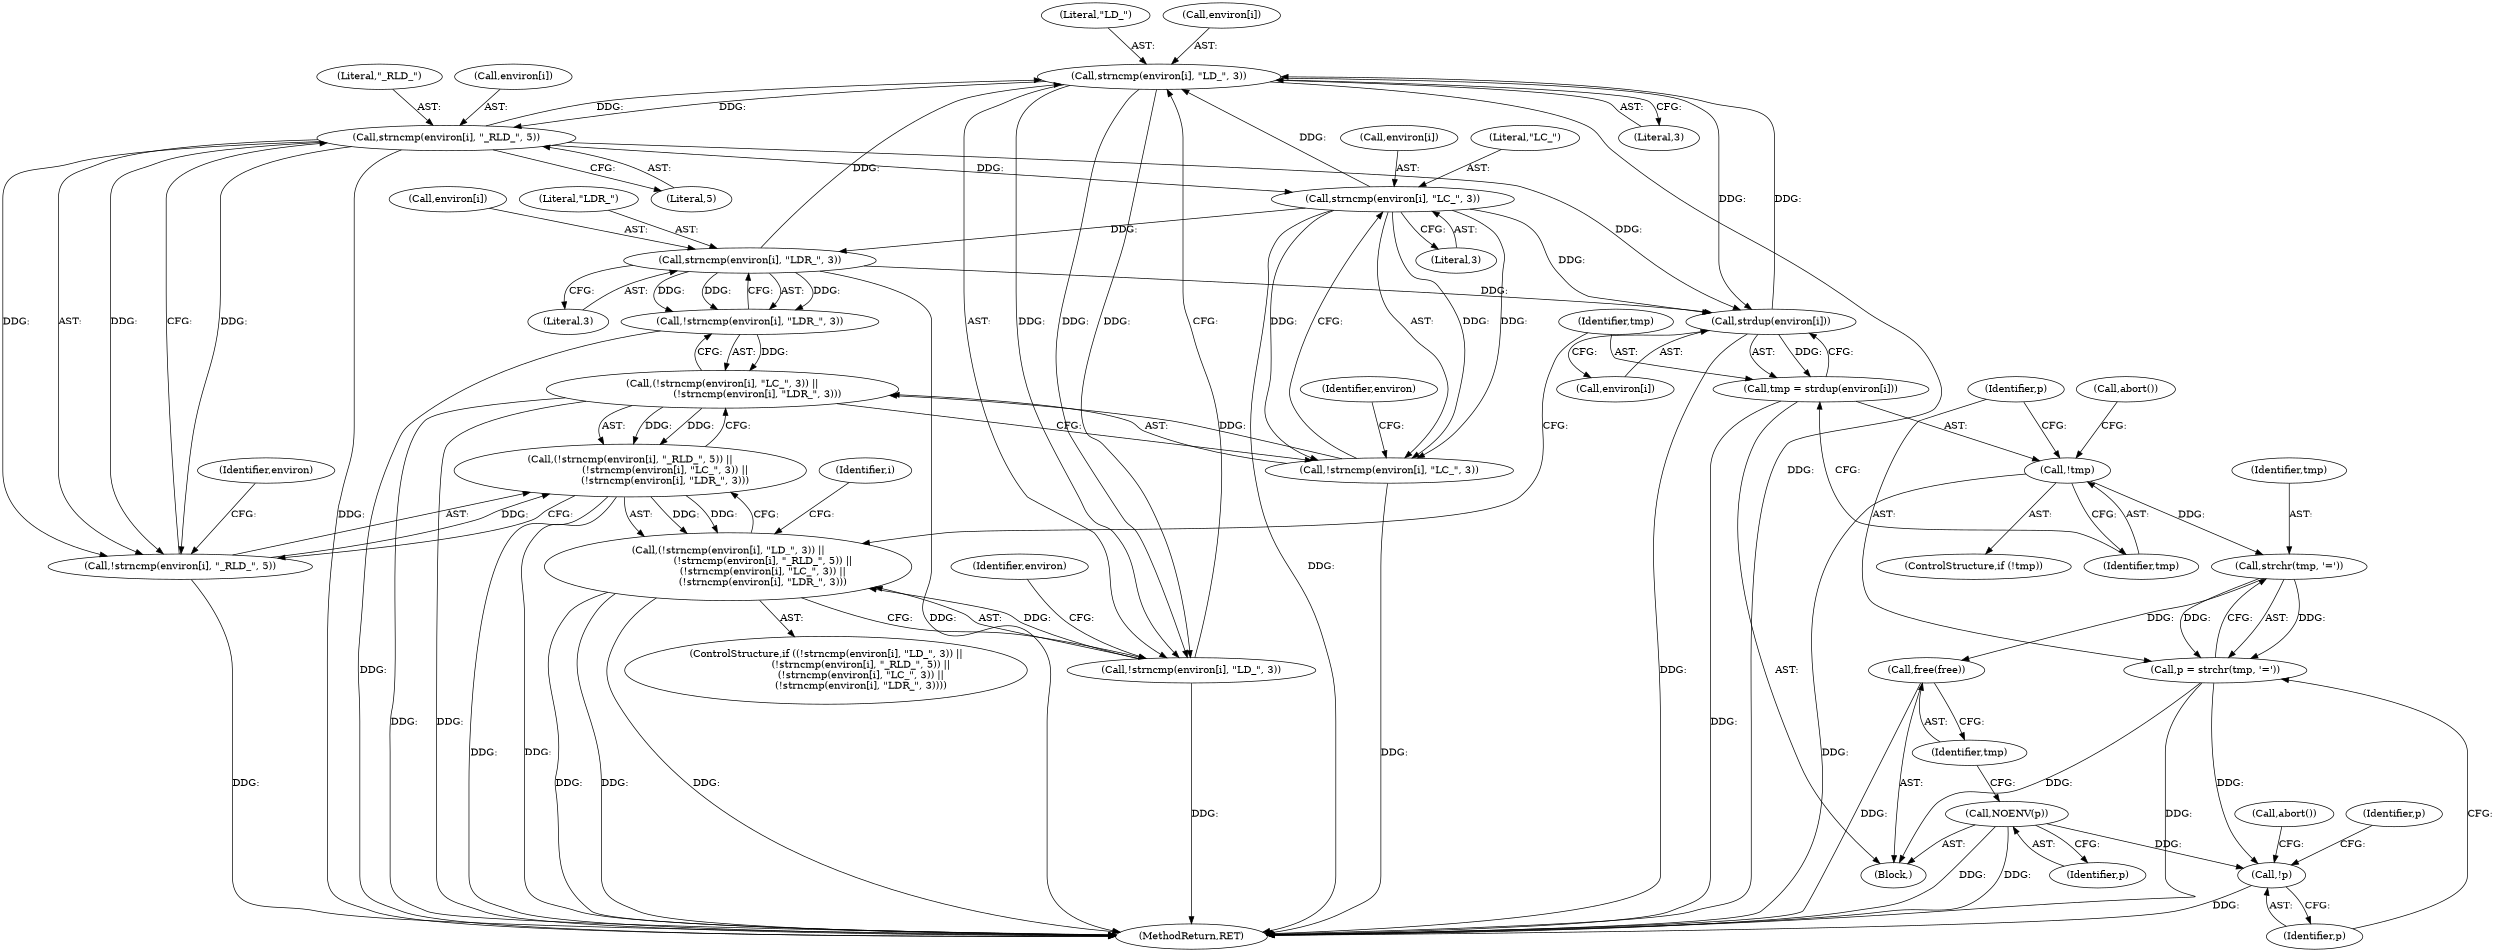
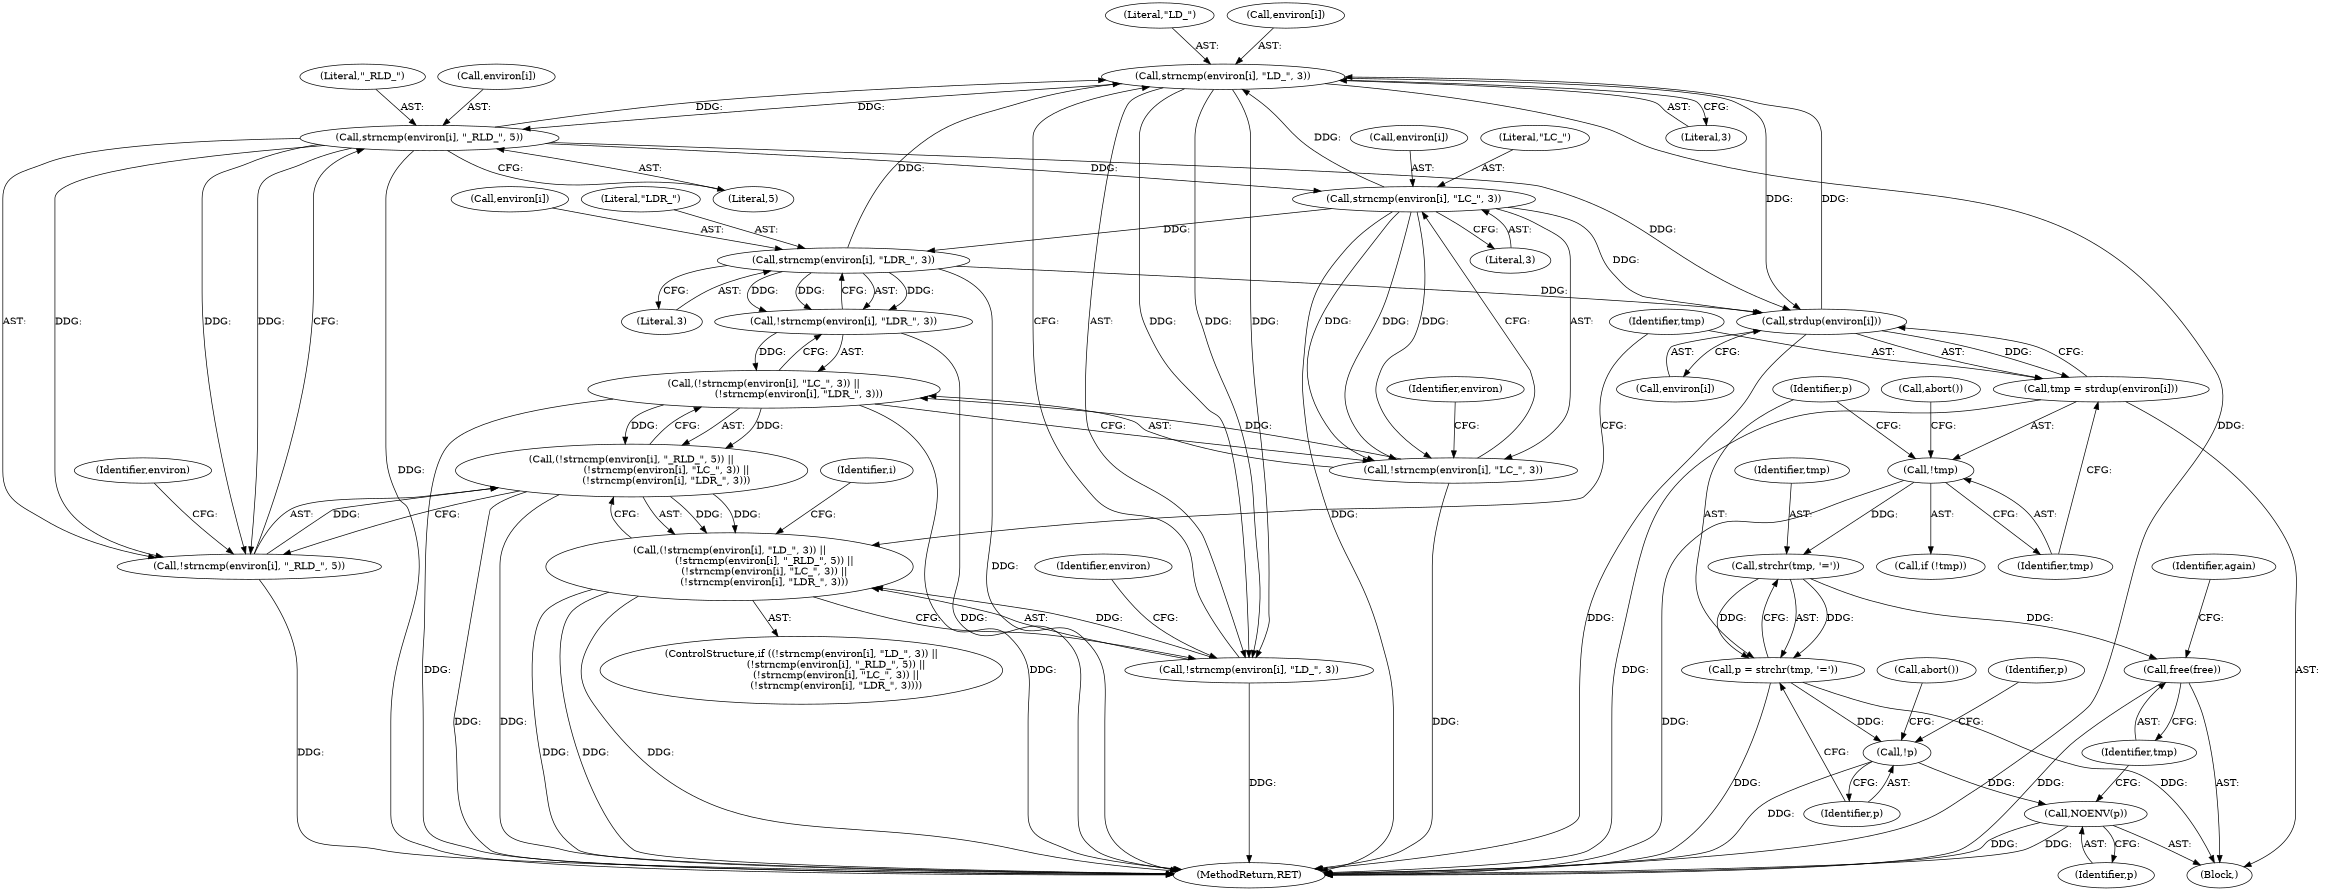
  digraph {
    n1 [label="(Call,strncmp(environ[i], \"LD_\", 3))"]
    n2 [label="(Call,strncmp(environ[i], \"_RLD_\", 5))"]
    n3 [label="(Call,strdup(environ[i]))"]
    n4 [label="(Call,!strncmp(environ[i], \"LD_\", 3))"]
    n5 [label="(Literal,3)"]
    n6 [label="(MethodReturn,RET)"]
    n7 [label="(Call,strncmp(environ[i], \"LC_\", 3))"]
    n8 [label="(Call,!strncmp(environ[i], \"_RLD_\", 5))"]
    n9 [label="(Literal,5)"]
    n10 [label="(Call,tmp = strdup(environ[i]))"]
    n11 [label="(Call,environ[i])"]
    n12 [label="(Call,(!strncmp(environ[i], \"LD_\", 3)) ||\n                      (!strncmp(environ[i], \"_RLD_\", 5)) ||\n                      (!strncmp(environ[i], \"LC_\", 3)) ||\n                      (!strncmp(environ[i], \"LDR_\", 3)))"]
    n13 [label="(Call,strncmp(environ[i], \"LDR_\", 3))"]
    n14 [label="(Call,!strncmp(environ[i], \"LC_\", 3))"]
    n15 [label="(Literal,3)"]
    n16 [label="(Call,!strncmp(environ[i], \"LDR_\", 3))"]
    n17 [label="(Literal,3)"]
    n18 [label="(Call,(!strncmp(environ[i], \"LC_\", 3)) ||\n                      (!strncmp(environ[i], \"LDR_\", 3)))"]
    n19 [label="(Call,(!strncmp(environ[i], \"_RLD_\", 5)) ||\n                      (!strncmp(environ[i], \"LC_\", 3)) ||\n                      (!strncmp(environ[i], \"LDR_\", 3)))"]
    n20 [label="(Call,!tmp)"]
    n21 [label="(Block,)"]
    n22 [label="(ControlStructure,if ((!strncmp(environ[i], \"LD_\", 3)) ||\n                      (!strncmp(environ[i], \"_RLD_\", 5)) ||\n                      (!strncmp(environ[i], \"LC_\", 3)) ||\n                      (!strncmp(environ[i], \"LDR_\", 3))))"]
    n23 [label="(Call,strchr(tmp, '='))"]
-   n24 [label="(ControlStructure,if (!tmp))"]
+   n24 [label="(Call,if (!tmp))"]
    n25 [label="(Identifier,tmp)"]
    n26 [label="(Call,p = strchr(tmp, '='))"]
    n27 [label="(Call,free(free))"]
    n28 [label="(Call,!p)"]
    n29 [label="(Identifier,tmp)"]
    n30 [label="(Call,NOENV(p))"]
    n31 [label="(Identifier,p)"]
    n32 [label="(Identifier,p)"]
    n33 [label="(Identifier,tmp)"]
    n34 [label="(Identifier,tmp)"]
    n35 [label="(Literal,\"LD_\")"]
    n36 [label="(Call,abort())"]
    n37 [label="(Identifier,environ)"]
    n38 [label="(Call,environ[i])"]
    n39 [label="(Identifier,p)"]
    n40 [label="(Identifier,p)"]
    n41 [label="(Call,environ[i])"]
    n42 [label="(Call,environ[i])"]
    n43 [label="(Call,environ[i])"]
    n44 [label="(Call,abort())"]
    n45 [label="(Literal,\"_RLD_\")"]
    n46 [label="(Identifier,environ)"]
    n47 [label="(Literal,\"LC_\")"]
    n48 [label="(Literal,\"LDR_\")"]
    n49 [label="(Identifier,environ)"]
    n50 [label="(Identifier,i)"]
+   n51 [label="(Identifier,again)"]
    n1 -> n2 [label="DDG: "]
    n1 -> n3 [label="DDG: "]
    n1 -> n4 [label="AST: "]
    n1 -> n4 [label="DDG: "]
    n1 -> n4 [label="DDG: "]
    n1 -> n4 [label="DDG: "]
    n1 -> n5 [label="CFG: "]
    n1 -> n6 [label="DDG: "]
    n2 -> n1 [label="DDG: "]
    n2 -> n3 [label="DDG: "]
    n2 -> n6 [label="DDG: "]
    n2 -> n7 [label="DDG: "]
    n2 -> n8 [label="AST: "]
    n2 -> n8 [label="DDG: "]
    n2 -> n8 [label="DDG: "]
    n2 -> n8 [label="DDG: "]
    n2 -> n9 [label="CFG: "]
    n3 -> n1 [label="DDG: "]
    n3 -> n6 [label="DDG: "]
    n3 -> n10 [label="AST: "]
    n3 -> n10 [label="DDG: "]
    n3 -> n11 [label="CFG: "]
    n4 -> n1 [label="CFG: "]
    n4 -> n6 [label="DDG: "]
    n4 -> n12 [label="AST: "]
    n4 -> n12 [label="DDG: "]
    n5 -> n1 [label="AST: "]
    n7 -> n1 [label="DDG: "]
    n7 -> n3 [label="DDG: "]
    n7 -> n6 [label="DDG: "]
    n7 -> n13 [label="DDG: "]
    n7 -> n14 [label="AST: "]
    n7 -> n14 [label="DDG: "]
    n7 -> n14 [label="DDG: "]
    n7 -> n14 [label="DDG: "]
    n7 -> n15 [label="CFG: "]
    n8 -> n2 [label="CFG: "]
    n8 -> n6 [label="DDG: "]
    n8 -> n19 [label="AST: "]
    n8 -> n19 [label="DDG: "]
    n9 -> n2 [label="AST: "]
    n10 -> n3 [label="CFG: "]
    n10 -> n6 [label="DDG: "]
    n10 -> n20 [label="AST: "]
    n10 -> n21 [label="AST: "]
    n11 -> n3 [label="AST: "]
    n12 -> n4 [label="CFG: "]
    n12 -> n6 [label="DDG: "]
    n12 -> n6 [label="DDG: "]
    n12 -> n6 [label="DDG: "]
    n12 -> n19 [label="CFG: "]
    n12 -> n22 [label="AST: "]
    n13 -> n1 [label="DDG: "]
    n13 -> n3 [label="DDG: "]
    n13 -> n6 [label="DDG: "]
    n13 -> n16 [label="AST: "]
    n13 -> n16 [label="DDG: "]
    n13 -> n16 [label="DDG: "]
    n13 -> n16 [label="DDG: "]
    n13 -> n17 [label="CFG: "]
    n14 -> n6 [label="DDG: "]
    n14 -> n7 [label="CFG: "]
    n14 -> n18 [label="AST: "]
    n14 -> n18 [label="DDG: "]
    n15 -> n7 [label="AST: "]
    n16 -> n6 [label="DDG: "]
    n16 -> n13 [label="CFG: "]
    n16 -> n18 [label="AST: "]
    n16 -> n18 [label="DDG: "]
    n17 -> n13 [label="AST: "]
    n18 -> n6 [label="DDG: "]
    n18 -> n6 [label="DDG: "]
    n18 -> n14 [label="CFG: "]
    n18 -> n16 [label="CFG: "]
    n18 -> n19 [label="AST: "]
    n18 -> n19 [label="DDG: "]
    n18 -> n19 [label="DDG: "]
    n19 -> n6 [label="DDG: "]
    n19 -> n6 [label="DDG: "]
    n19 -> n8 [label="CFG: "]
    n19 -> n12 [label="AST: "]
    n19 -> n12 [label="DDG: "]
    n19 -> n12 [label="DDG: "]
    n19 -> n18 [label="CFG: "]
    n20 -> n6 [label="DDG: "]
    n20 -> n23 [label="DDG: "]
    n20 -> n24 [label="AST: "]
    n20 -> n25 [label="CFG: "]
    n23 -> n26 [label="AST: "]
    n23 -> n26 [label="DDG: "]
    n23 -> n26 [label="DDG: "]
    n23 -> n27 [label="DDG: "]
    n25 -> n10 [label="CFG: "]
    n25 -> n20 [label="AST: "]
    n26 -> n6 [label="DDG: "]
    n26 -> n21 [label="DDG: "]
    n26 -> n23 [label="CFG: "]
    n26 -> n28 [label="DDG: "]
    n27 -> n6 [label="DDG: "]
    n27 -> n21 [label="AST: "]
    n27 -> n29 [label="CFG: "]
    n28 -> n6 [label="DDG: "]
-   n30 -> n28 [label="DDG: "]
+   n28 -> n30 [label="DDG: "]
    n28 -> n31 [label="CFG: "]
    n29 -> n27 [label="AST: "]
    n29 -> n30 [label="CFG: "]
    n30 -> n6 [label="DDG: "]
    n30 -> n6 [label="DDG: "]
    n30 -> n21 [label="AST: "]
    n30 -> n32 [label="CFG: "]
    n31 -> n26 [label="CFG: "]
    n31 -> n28 [label="AST: "]
    n32 -> n30 [label="AST: "]
    n33 -> n23 [label="AST: "]
    n34 -> n10 [label="AST: "]
    n34 -> n12 [label="CFG: "]
    n35 -> n1 [label="AST: "]
    n36 -> n28 [label="CFG: "]
    n37 -> n8 [label="CFG: "]
    n38 -> n2 [label="AST: "]
    n39 -> n20 [label="CFG: "]
    n39 -> n26 [label="AST: "]
    n40 -> n28 [label="CFG: "]
    n41 -> n13 [label="AST: "]
    n42 -> n7 [label="AST: "]
    n43 -> n1 [label="AST: "]
    n44 -> n20 [label="CFG: "]
    n45 -> n2 [label="AST: "]
    n46 -> n14 [label="CFG: "]
    n47 -> n7 [label="AST: "]
    n48 -> n13 [label="AST: "]
    n49 -> n4 [label="CFG: "]
    n50 -> n12 [label="CFG: "]
+   n51 -> n27 [label="CFG: "]
  }
